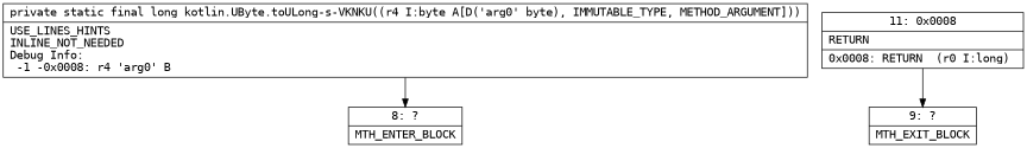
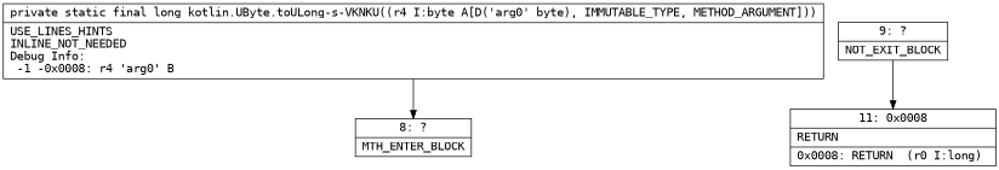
  digraph {
    fontname="DejaVu Sans Mono"
    node [fontname="DejaVu Sans Mono" shape=record]
    edge [fontname="DejaVu Sans Mono"]
    n1 [label="{8\:\ ?|MTH_ENTER_BLOCK\l}"]
    n2 [label="{11\:\ 0x0008|RETURN\l|0x0008: RETURN  (r0 I:long) \l}"]
-   n3 [label="{9\:\ ?|MTH_EXIT_BLOCK\l}"]
+   n3 [label="{9\:\ ?|NOT_EXIT_BLOCK\l}"]
    n4 [label="{private static final long kotlin.UByte.toULong\-s\-VKNKU((r4 I:byte A[D('arg0' byte), IMMUTABLE_TYPE, METHOD_ARGUMENT]))  | USE_LINES_HINTS\lINLINE_NOT_NEEDED\lDebug Info:\l  \-1 \-0x0008: r4 'arg0' B\l}"]
-   n2 -> n3
+   n3 -> n2
    n4 -> n1
  }
